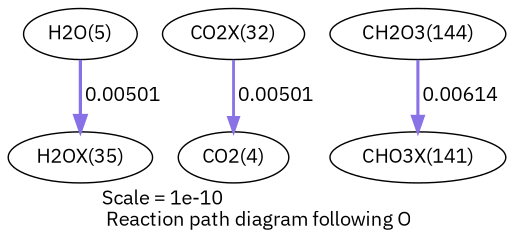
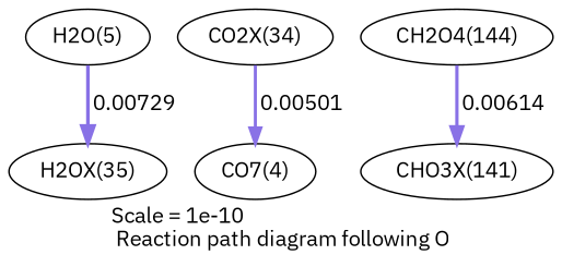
  digraph {
    fontname="IBM Plex Sans"
    label="Scale = 1e-10\l Reaction path diagram following O"
    node [fontname="IBM Plex Sans"]
    edge [fontname="IBM Plex Sans"]
    n1 [label="H2O(5)"]
    n2 [label="H2OX(35)"]
-   n3 [label="CO2(4)"]
-   n4 [label="CO2X(32)"]
+   n3 [label="CO7(4)"]
+   n4 [label="CO2X(34)"]
    n5 [label="CHO3X(141)"]
-   n6 [label="CH2O3(144)"]
-   n1 -> n2 [arrowsize=1.14 color="0.7, 0.507, 0.9" label=" 0.00501" penwidth=2.28]
+   n6 [label="CH2O4(144)"]
+   n1 -> n2 [arrowsize=1.14 color="0.7, 0.507, 0.9" label=" 0.00729" penwidth=2.28]
    n4 -> n3 [arrowsize=1 color="0.7, 0.505, 0.9" label=" 0.00501" penwidth=2]
    n6 -> n5 [arrowsize=1.08 color="0.7, 0.506, 0.9" label=" 0.00614" penwidth=2.16]
  }
